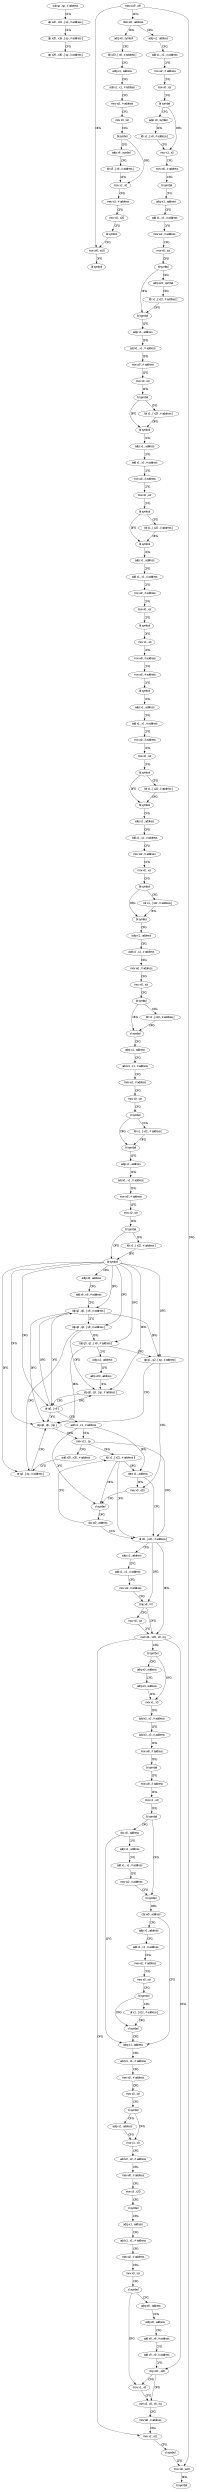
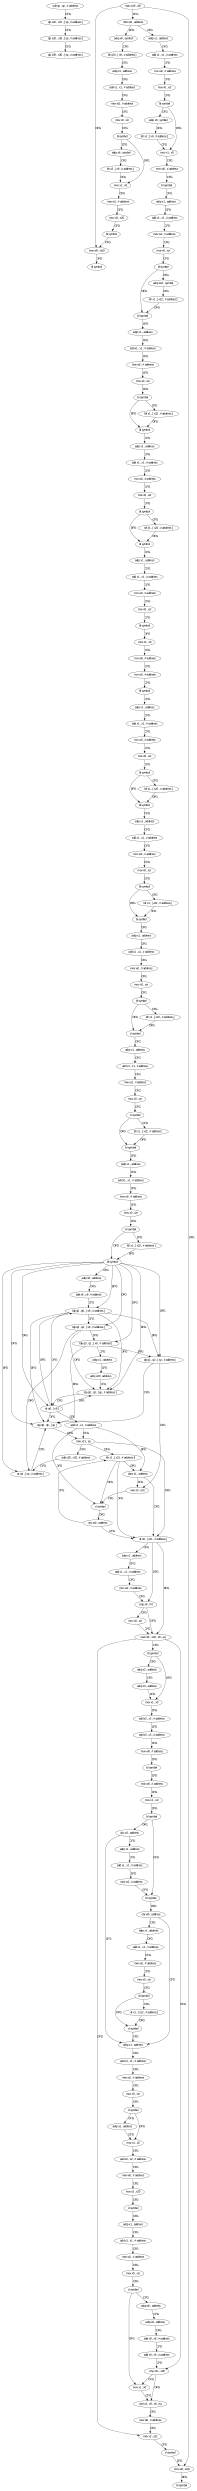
  digraph {
    fontname="Liberation Sans"
    node [fontname="Liberation Sans"]
    edge [fontname="Liberation Sans"]
    n1 [label="sub sp , sp , # address"]
    n2 [label="stp x22 , x21 , [ sp , # address ]"]
    n3 [label="stp x20 , x19 , [ sp , # address ]"]
    n4 [label="stp x29 , x30 , [ sp , # address ]"]
    n5 [label="mov w19 , w0"]
    n6 [label="cbnz w0 , address"]
    n7 [label="mov w0 , w19"]
    n8 [label="mov w0 , w19"]
    n9 [label="adrp x8 , symbol"]
    n10 [label="adrp x1 , address"]
    n11 [label="bl symbol"]
    n12 [label="bl symbol"]
    n13 [label="ldr x20 , [ x8 , # address ]"]
    n14 [label="add x1 , x1 , # address"]
    n15 [label="adrp x1 , address"]
    n16 [label="mov w2 , # address"]
    n17 [label="add x1 , x1 , # address"]
    n18 [label="mov w2 , # address"]
    n19 [label="mov x0 , xzr"]
    n20 [label="bl symbol"]
    n21 [label="adrp x8 , symbol"]
    n22 [label="mov x2 , x0"]
    n23 [label="ldr x3 , [ x8 , # address ]"]
    n24 [label="mov w1 , # address"]
    n25 [label="mov x0 , x20"]
    n26 [label="bl symbol"]
    n27 [label="mov x0 , xzr"]
    n28 [label="bl symbol"]
    n29 [label="adrp x8 , symbol"]
    n30 [label="mov x1 , x0"]
    n31 [label="ldr x2 , [ x8 , # address ]"]
    n32 [label="mov w0 , # address"]
    n33 [label="bl symbol"]
    n34 [label="adrp x1 , address"]
    n35 [label="add x1 , x1 , # address"]
    n36 [label="mov w2 , # address"]
    n37 [label="mov x0 , xzr"]
    n38 [label="bl symbol"]
    n39 [label="adrp x22 , symbol"]
    n40 [label="bl symbol"]
    n41 [label="ldr x1 , [ x22 , # address ]"]
    n42 [label="adrp x1 , address"]
    n43 [label="add x1 , x1 , # address"]
    n44 [label="mov w2 , # address"]
    n45 [label="mov x0 , xzr"]
    n46 [label="bl symbol"]
    n47 [label="ldr x1 , [ x22 , # address ]"]
    n48 [label="bl symbol"]
    n49 [label="adrp x1 , address"]
    n50 [label="add x1 , x1 , # address"]
    n51 [label="mov w2 , # address"]
    n52 [label="mov x0 , xzr"]
    n53 [label="bl symbol"]
    n54 [label="ldr x1 , [ x22 , # address ]"]
    n55 [label="bl symbol"]
    n56 [label="adrp x1 , address"]
    n57 [label="add x1 , x1 , # address"]
    n58 [label="mov w2 , # address"]
    n59 [label="mov x0 , xzr"]
    n60 [label="bl symbol"]
    n61 [label="mov x1 , x0"]
    n62 [label="mov w0 , # address"]
    n63 [label="mov w2 , # address"]
    n64 [label="bl symbol"]
    n65 [label="adrp x1 , address"]
    n66 [label="add x1 , x1 , # address"]
    n67 [label="mov w2 , # address"]
    n68 [label="mov x0 , xzr"]
    n69 [label="bl symbol"]
    n70 [label="ldr x1 , [ x22 , # address ]"]
    n71 [label="bl symbol"]
    n72 [label="adrp x1 , address"]
    n73 [label="add x1 , x1 , # address"]
    n74 [label="mov w2 , # address"]
    n75 [label="mov x0 , xzr"]
    n76 [label="bl symbol"]
    n77 [label="ldr x1 , [ x22 , # address ]"]
    n78 [label="bl symbol"]
    n79 [label="adrp x1 , address"]
    n80 [label="add x1 , x1 , # address"]
    n81 [label="mov w2 , # address"]
    n82 [label="mov x0 , xzr"]
    n83 [label="bl symbol"]
    n84 [label="ldr x1 , [ x22 , # address ]"]
    n85 [label="bl symbol"]
    n86 [label="adrp x1 , address"]
    n87 [label="add x1 , x1 , # address"]
    n88 [label="mov w2 , # address"]
    n89 [label="mov x0 , xzr"]
    n90 [label="bl symbol"]
    n91 [label="ldr x1 , [ x22 , # address ]"]
    n92 [label="bl symbol"]
    n93 [label="adrp x1 , address"]
    n94 [label="add x1 , x1 , # address"]
    n95 [label="mov w2 , # address"]
    n96 [label="mov x0 , xzr"]
    n97 [label="bl symbol"]
    n98 [label="ldr x1 , [ x22 , # address ]"]
    n99 [label="bl symbol"]
    n100 [label="adrp x8 , address"]
    n101 [label="ldp q2 , q0 , [ x8 , # address ]"]
    n102 [label="ldp q3 , q4 , [ x8 , # address ]"]
    n103 [label="ldp q5 , q1 , [ x8 , # address ]"]
    n104 [label="stp q0 , q3 , [ sp , # address ]"]
    n105 [label="ldr q0 , [ x8 ]"]
    n106 [label="str q4 , [ sp , # address ]"]
    n107 [label="stp q0 , q5 , [ sp ]"]
    n108 [label="stp q1 , q2 , [ sp , # address ]"]
    n109 [label="add x8 , x8 , # address"]
    n110 [label="adrp x1 , address"]
    n111 [label="add x1 , x1 , # address"]
    n112 [label="mov x21 , sp"]
    n113 [label="mov x0 , x20"]
    n114 [label="adrp x20 , address"]
    n115 [label="cbnz x1 , address"]
    n116 [label="bl symbol"]
    n117 [label="add x20 , x20 , # address"]
    n118 [label="ldr x8 , [ x21 , # address ]"]
    n119 [label="ldr x1 , [ x21 , # address ]!"]
    n120 [label="cbz w0 , address"]
    n121 [label="adrp x1 , address"]
    n122 [label="cmp x8 , # 0"]
    n123 [label="csel x21 , x20 , x8 , eq"]
    n124 [label="add x1 , x1 , # address"]
    n125 [label="mov x0 , xzr"]
    n126 [label="bl symbol"]
    n127 [label="cmp x21 , x20"]
    n128 [label="mov x2 , x21"]
    n129 [label="mov w2 , # address"]
    n130 [label="adrp x2 , address"]
    n131 [label="mov x1 , x0"]
    n132 [label="mov x1 , x0"]
    n133 [label="csel x3 , x9 , x8 , eq"]
    n134 [label="bl symbol"]
    n135 [label="adrp x3 , address"]
    n136 [label="add x2 , x2 , # address"]
    n137 [label="add x3 , x3 , # address"]
    n138 [label="mov w0 , # address"]
    n139 [label="bl symbol"]
    n140 [label="mov w0 , # address"]
    n141 [label="mov x1 , xzr"]
    n142 [label="bl symbol"]
    n143 [label="cbz x0 , address"]
    n144 [label="bl symbol"]
    n145 [label="adrp x1 , address"]
    n146 [label="adrp x1 , address"]
    n147 [label="cbz w0 , address"]
    n148 [label="add x1 , x1 , # address"]
    n149 [label="add x1 , x1 , # address"]
    n150 [label="mov w2 , # address"]
    n151 [label="mov w2 , # address"]
    n152 [label="mov x0 , xzr"]
    n153 [label="bl symbol"]
    n154 [label="adrp x2 , address"]
    n155 [label="mov x1 , x0"]
    n156 [label="add x2 , x2 , # address"]
    n157 [label="mov w0 , # address"]
    n158 [label="mov x3 , x20"]
    n159 [label="bl symbol"]
    n160 [label="adrp x1 , address"]
    n161 [label="add x1 , x1 , # address"]
    n162 [label="mov w2 , # address"]
    n163 [label="mov x0 , xzr"]
    n164 [label="bl symbol"]
    n165 [label="adrp x8 , address"]
    n166 [label="adrp x9 , address"]
    n167 [label="add x8 , x8 , # address"]
    n168 [label="add x9 , x9 , # address"]
    n169 [label="mov w0 , # address"]
    n170 [label="adrp x1 , address"]
    n171 [label="add x1 , x1 , # address"]
    n172 [label="mov w2 , # address"]
    n173 [label="mov x0 , xzr"]
    n174 [label="bl symbol"]
    n175 [label="ldr x1 , [ x22 , # address ]"]
    n176 [label="bl symbol"]
    n1 -> n2 [label=CFG]
    n2 -> n3 [label=CFG]
    n3 -> n4 [label=CFG]
    n5 -> n6 [label=CFG]
    n5 -> n7 [label=DFG]
    n5 -> n8 [label=DFG]
    n6 -> n9 [label=CFG]
    n6 -> n10 [label=CFG]
    n7 -> n11 [label=DFG]
    n8 -> n12 [label=DFG]
    n9 -> n13 [label=CFG]
    n10 -> n14 [label=CFG]
    n13 -> n15 [label=CFG]
    n14 -> n16 [label=CFG]
    n15 -> n17 [label=CFG]
    n16 -> n27 [label=CFG]
    n17 -> n18 [label=CFG]
    n18 -> n19 [label=CFG]
    n19 -> n20 [label=CFG]
    n20 -> n21 [label=CFG]
    n20 -> n22 [label=DFG]
    n21 -> n23 [label=CFG]
    n22 -> n24 [label=CFG]
    n23 -> n22 [label=CFG]
    n24 -> n25 [label=CFG]
    n25 -> n26 [label=CFG]
    n26 -> n7 [label=CFG]
    n27 -> n28 [label=CFG]
    n28 -> n29 [label=CFG]
    n28 -> n30 [label=DFG]
    n29 -> n31 [label=CFG]
    n30 -> n32 [label=CFG]
    n31 -> n30 [label=CFG]
    n32 -> n33 [label=CFG]
    n33 -> n34 [label=CFG]
    n34 -> n35 [label=CFG]
    n35 -> n36 [label=CFG]
    n36 -> n37 [label=CFG]
    n37 -> n38 [label=CFG]
    n38 -> n39 [label=CFG]
    n38 -> n40 [label=DFG]
    n39 -> n41 [label=CFG]
    n40 -> n42 [label=CFG]
    n41 -> n40 [label=DFG]
    n42 -> n43 [label=CFG]
    n43 -> n44 [label=CFG]
    n44 -> n45 [label=CFG]
    n45 -> n46 [label=CFG]
    n46 -> n47 [label=CFG]
    n46 -> n48 [label=DFG]
    n47 -> n48 [label=DFG]
    n48 -> n49 [label=CFG]
    n49 -> n50 [label=CFG]
    n50 -> n51 [label=CFG]
    n51 -> n52 [label=CFG]
    n52 -> n53 [label=CFG]
    n53 -> n54 [label=CFG]
    n53 -> n55 [label=DFG]
    n54 -> n55 [label=DFG]
    n55 -> n56 [label=CFG]
    n56 -> n57 [label=CFG]
    n57 -> n58 [label=CFG]
    n58 -> n59 [label=CFG]
    n59 -> n60 [label=CFG]
    n60 -> n61 [label=DFG]
    n61 -> n62 [label=CFG]
    n62 -> n63 [label=CFG]
    n63 -> n64 [label=CFG]
    n64 -> n65 [label=CFG]
    n65 -> n66 [label=CFG]
    n66 -> n67 [label=CFG]
    n67 -> n68 [label=CFG]
    n68 -> n69 [label=CFG]
    n69 -> n70 [label=CFG]
    n69 -> n71 [label=DFG]
    n70 -> n71 [label=DFG]
    n71 -> n72 [label=CFG]
    n72 -> n73 [label=CFG]
    n73 -> n74 [label=CFG]
    n74 -> n75 [label=CFG]
    n75 -> n76 [label=CFG]
    n76 -> n77 [label=CFG]
    n76 -> n78 [label=DFG]
    n77 -> n78 [label=DFG]
    n78 -> n79 [label=CFG]
    n79 -> n80 [label=CFG]
    n80 -> n81 [label=CFG]
    n81 -> n82 [label=CFG]
    n82 -> n83 [label=CFG]
    n83 -> n84 [label=CFG]
    n83 -> n85 [label=DFG]
    n84 -> n85 [label=DFG]
    n85 -> n86 [label=CFG]
    n86 -> n87 [label=CFG]
    n87 -> n88 [label=CFG]
    n88 -> n89 [label=CFG]
    n89 -> n90 [label=CFG]
    n90 -> n91 [label=CFG]
    n90 -> n92 [label=DFG]
    n91 -> n92 [label=DFG]
    n92 -> n93 [label=CFG]
    n93 -> n94 [label=CFG]
    n94 -> n95 [label=CFG]
    n95 -> n96 [label=CFG]
    n96 -> n97 [label=CFG]
    n97 -> n98 [label=CFG]
    n97 -> n99 [label=DFG]
    n98 -> n99 [label=DFG]
    n99 -> n100 [label=CFG]
    n99 -> n101 [label=DFG]
    n99 -> n102 [label=DFG]
    n99 -> n103 [label=DFG]
    n99 -> n104 [label=DFG]
    n99 -> n105 [label=DFG]
    n99 -> n106 [label=DFG]
    n99 -> n107 [label=DFG]
    n99 -> n108 [label=DFG]
    n100 -> n109 [label=CFG]
    n101 -> n102 [label=CFG]
+   n101 -> n104 [label=DFG]
    n101 -> n105 [label=DFG]
    n101 -> n107 [label=DFG]
    n101 -> n108 [label=DFG]
    n102 -> n103 [label=CFG]
    n102 -> n104 [label=DFG]
    n102 -> n106 [label=DFG]
    n103 -> n107 [label=DFG]
    n103 -> n108 [label=DFG]
    n103 -> n110 [label=CFG]
    n104 -> n105 [label=CFG]
    n105 -> n101 [label=DFG]
    n105 -> n104 [label=DFG]
    n105 -> n107 [label=DFG]
    n105 -> n111 [label=CFG]
    n106 -> n107 [label=CFG]
    n107 -> n112 [label=DFG]
    n108 -> n107 [label=CFG]
    n108 -> n113 [label=CFG]
    n109 -> n101 [label=CFG]
    n110 -> n114 [label=CFG]
    n111 -> n112 [label=CFG]
    n111 -> n115 [label=DFG]
    n111 -> n116 [label=DFG]
    n112 -> n117 [label=CFG]
    n112 -> n118 [label=DFG]
    n112 -> n119 [label=DFG]
    n113 -> n116 [label=CFG]
    n114 -> n104 [label=CFG]
    n115 -> n113 [label=CFG]
    n115 -> n118 [label=CFG]
    n116 -> n120 [label=DFG]
    n117 -> n106 [label=CFG]
    n118 -> n121 [label=CFG]
    n118 -> n122 [label=DFG]
    n118 -> n123 [label=DFG]
    n119 -> n115 [label=DFG]
    n119 -> n116 [label=DFG]
    n119 -> n118 [label=DFG]
    n120 -> n118 [label=CFG]
    n120 -> n119 [label=CFG]
    n121 -> n124 [label=CFG]
    n122 -> n123 [label=DFG]
    n122 -> n125 [label=CFG]
    n123 -> n126 [label=CFG]
    n123 -> n127 [label=DFG]
    n123 -> n128 [label=DFG]
    n124 -> n129 [label=CFG]
    n125 -> n123 [label=CFG]
    n126 -> n130 [label=CFG]
    n126 -> n131 [label=DFG]
    n127 -> n132 [label=CFG]
    n127 -> n133 [label=DFG]
    n128 -> n134 [label=CFG]
    n129 -> n122 [label=CFG]
    n130 -> n135 [label=CFG]
    n131 -> n136 [label=CFG]
    n132 -> n133 [label=CFG]
    n133 -> n169 [label=CFG]
    n134 -> n8 [label=CFG]
    n135 -> n131 [label=CFG]
    n136 -> n137 [label=CFG]
    n137 -> n138 [label=CFG]
    n138 -> n139 [label=CFG]
    n139 -> n140 [label=CFG]
    n140 -> n141 [label=CFG]
    n141 -> n142 [label=CFG]
    n142 -> n143 [label=DFG]
    n142 -> n144 [label=DFG]
    n143 -> n145 [label=CFG]
    n143 -> n146 [label=CFG]
    n144 -> n147 [label=DFG]
    n145 -> n148 [label=CFG]
    n146 -> n149 [label=CFG]
    n147 -> n145 [label=CFG]
    n147 -> n170 [label=CFG]
    n148 -> n150 [label=CFG]
    n149 -> n151 [label=CFG]
    n150 -> n152 [label=CFG]
    n151 -> n144 [label=CFG]
    n152 -> n153 [label=CFG]
    n153 -> n154 [label=CFG]
    n153 -> n155 [label=DFG]
    n154 -> n155 [label=CFG]
    n155 -> n156 [label=CFG]
    n156 -> n157 [label=CFG]
    n157 -> n158 [label=CFG]
    n158 -> n159 [label=CFG]
    n159 -> n160 [label=CFG]
    n160 -> n161 [label=CFG]
    n161 -> n162 [label=CFG]
    n162 -> n163 [label=CFG]
    n163 -> n164 [label=CFG]
    n164 -> n132 [label=DFG]
    n164 -> n165 [label=CFG]
    n165 -> n166 [label=CFG]
    n166 -> n167 [label=CFG]
    n167 -> n168 [label=CFG]
    n168 -> n127 [label=CFG]
    n169 -> n128 [label=CFG]
    n170 -> n171 [label=CFG]
    n171 -> n172 [label=CFG]
    n172 -> n173 [label=CFG]
    n173 -> n174 [label=CFG]
    n174 -> n175 [label=CFG]
    n174 -> n176 [label=DFG]
    n175 -> n176 [label=DFG]
    n176 -> n145 [label=CFG]
  }
